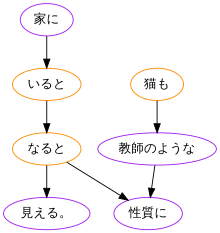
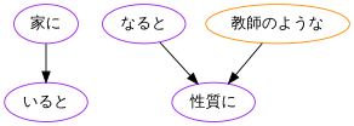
  digraph {
    fontname="Roboto Condensed"
    node [color=purple fontname="Roboto Condensed"]
    edge [fontname="Roboto Condensed"]
    n1 [label="家に"]
-   n2 [color=darkorange label="いると"]
-   n3 [color=darkorange label="なると"]
+   n2 [label="いると"]
+   n3 [label="なると"]
    n4 [label="性質に"]
-   n5 [label="見える。"]
-   n6 [color=darkorange label="猫も"]
-   n7 [label="教師のような"]
+   n7 [color=darkorange label="教師のような"]
    n1 -> n2
-   n2 -> n3
    n3 -> n4
-   n3 -> n5
-   n6 -> n7
    n7 -> n4
  }
